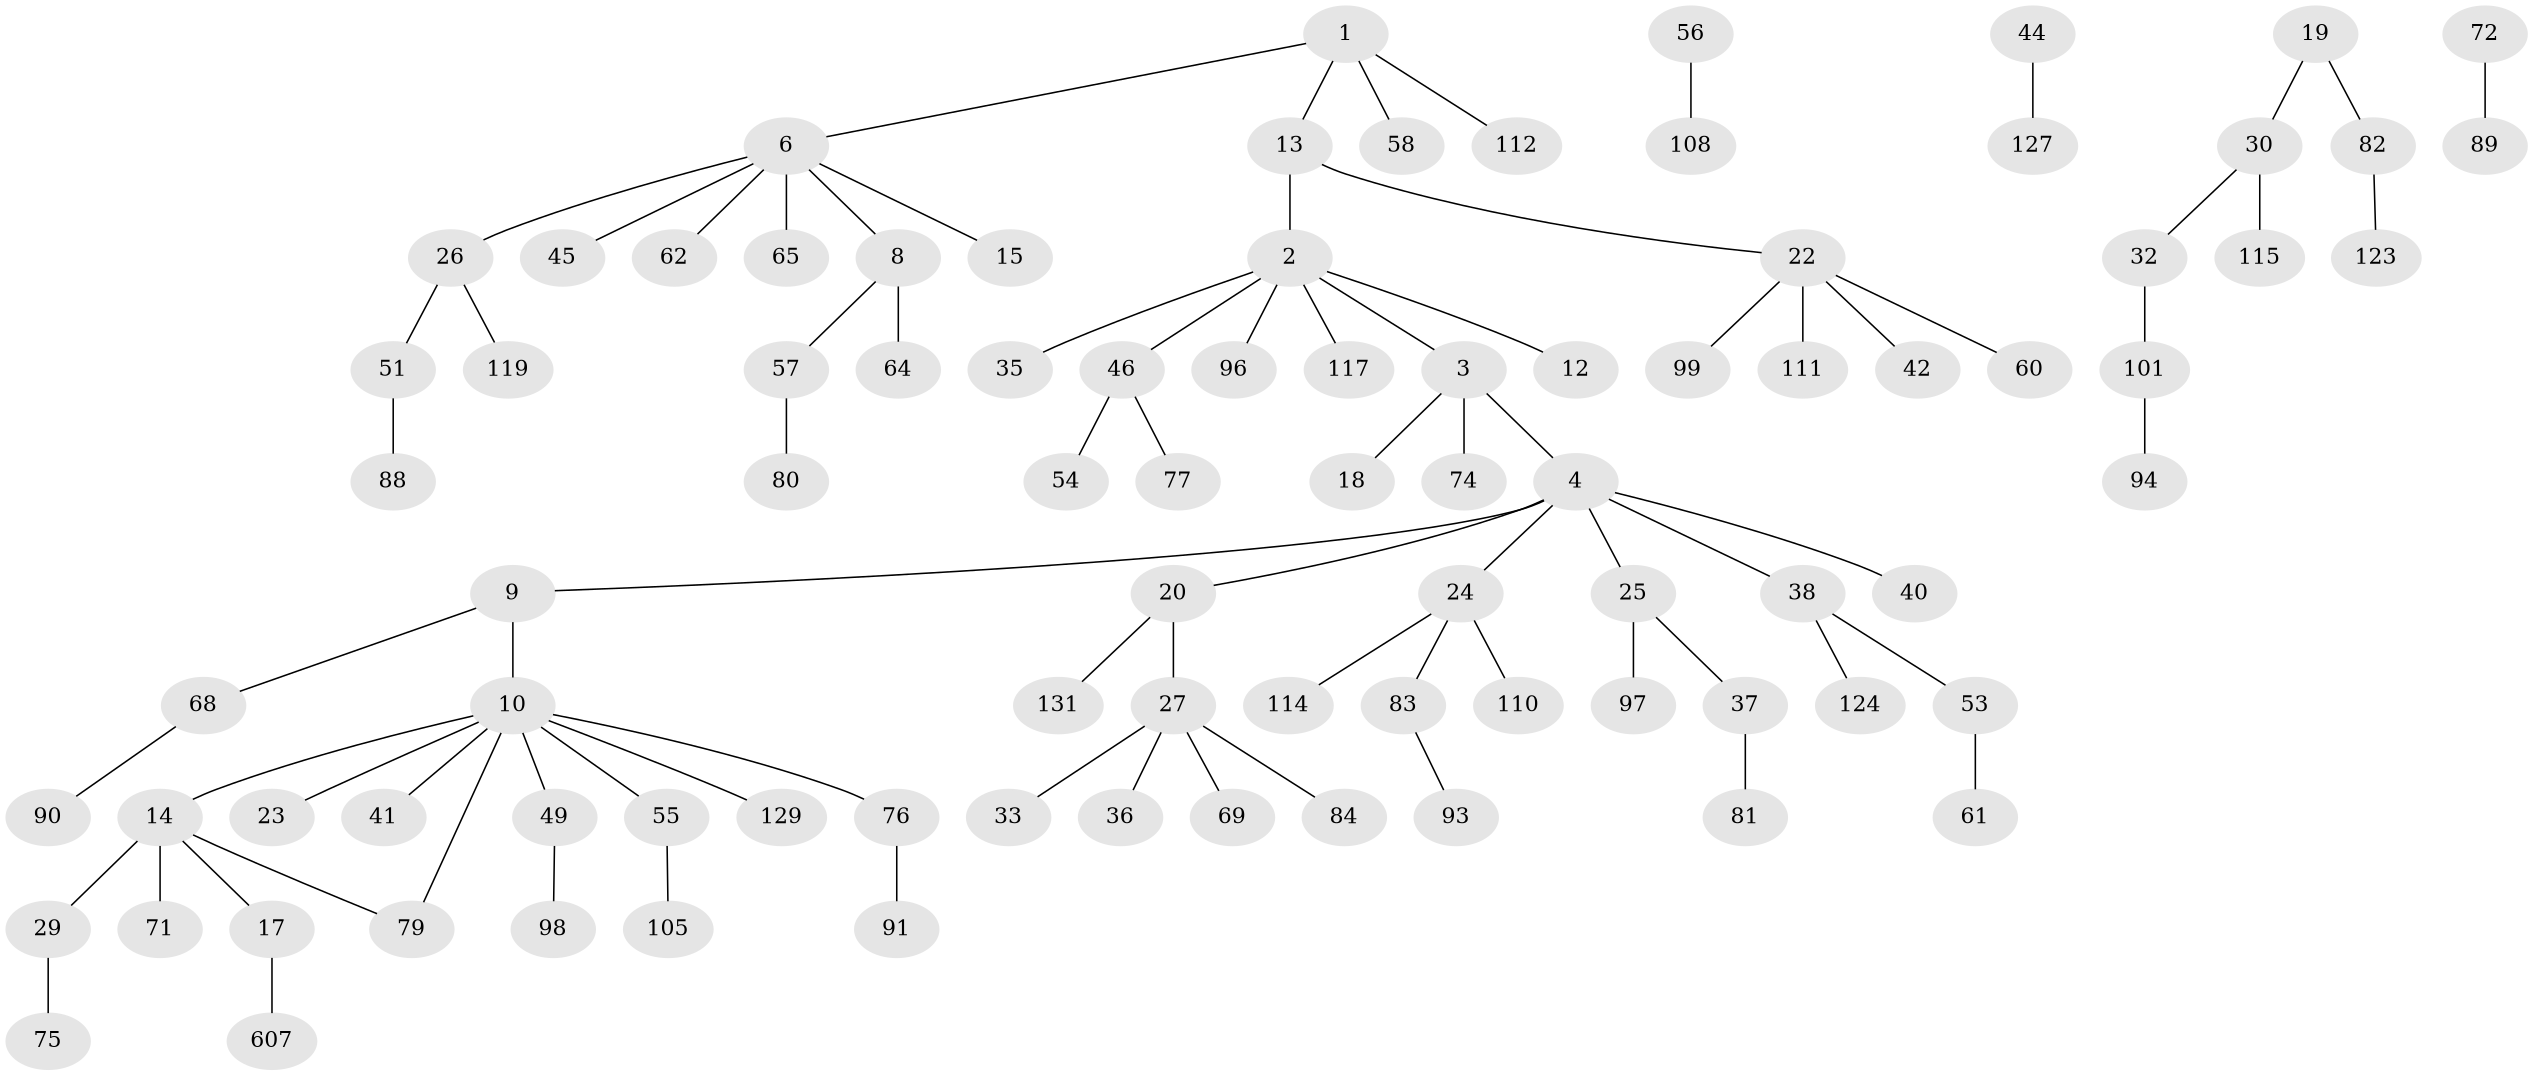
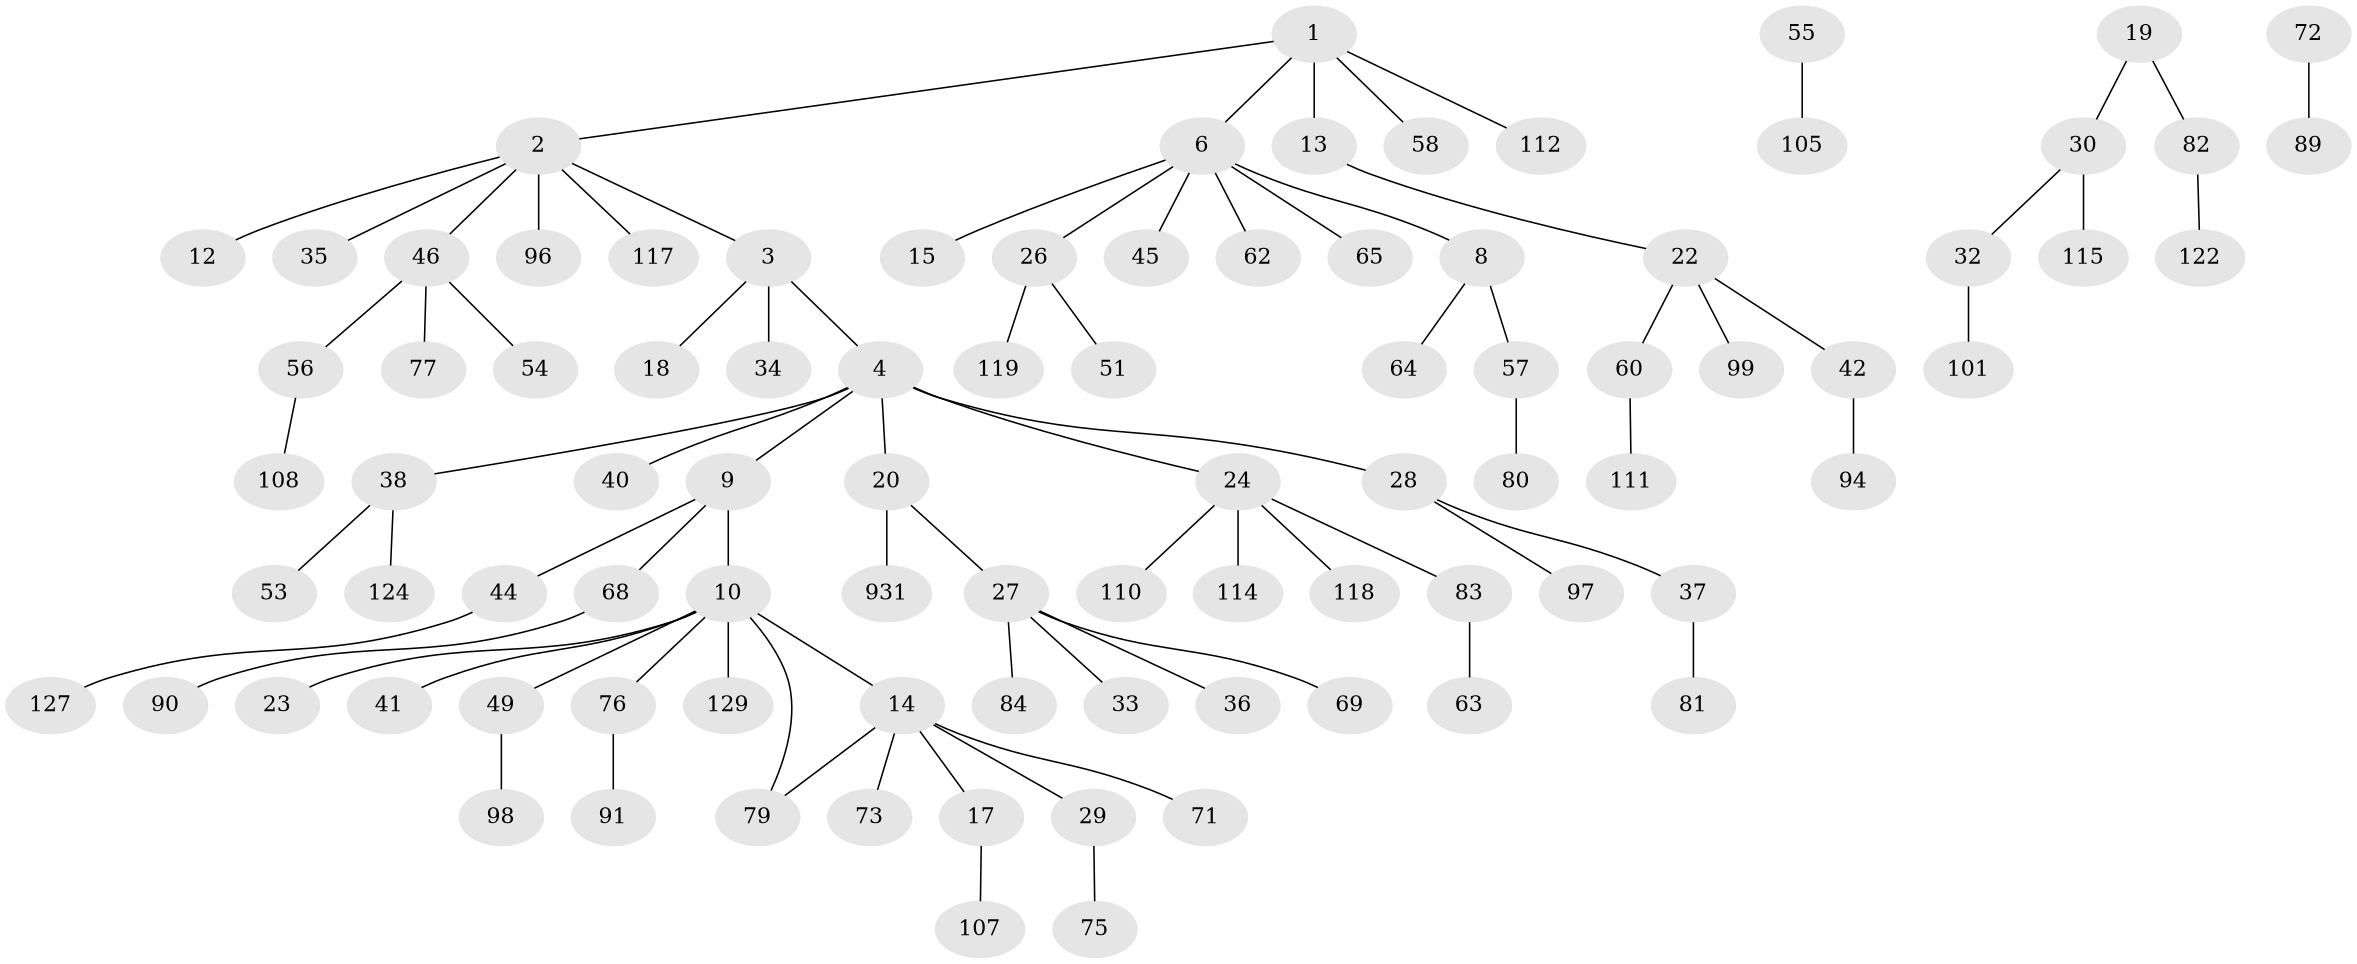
  graph {
    node [color=gray90 style=filled]
    1 [super="+5"]
    2 [super="+100"]
    6 [super="+21"]
    13 [super="+16"]
    58
    112
    3 [super="+63"]
    12 [super="+25"]
    35 [super="+78"]
    46 [super="+47"]
    96
    117 [super="+121"]
    8
    15 [super="+102"]
    26
    45
    62
    65
    22 [super="+50"]
    4 [super="+7"]
    18
-   74
+   74 [label=34]
    54
    56 [super="+123"]
    77 [super="+85"]
    9 [super="+95"]
    20 [super="+133"]
    24 [super="+52"]
-   28 [super="+39" label=25]
+   28 [super="+39"]
    38 [super="+48"]
    40
    10 [super="+11"]
    44 [super="+103"]
    68
    27 [super="+34"]
-   131
+   131 [label=931]
    83
    110
    114 [super="+128"]
+   118
    37 [super="+125"]
    97
    53 [super="+132"]
    124 [super="+126"]
    57
    64
    51 [super="+120"]
    119
    80 [super="+104"]
    14 [super="+43"]
    23
    41
    49
    55 [super="+70"]
    76 [super="+106"]
    129
    79
    127
    90
    17 [super="+66"]
    29 [super="+130"]
    71
+   73
    19 [super="+31"]
    30 [super="+87"]
    82 [super="+109"]
    98
    105 [super="+113"]
    91
    42 [super="+67"]
    60
    99
-   107 [label=607]
+   107
    75
    32 [super="+86"]
    115
-   122 [label=123]
+   122
    33
    36
    69
    84
    94
    111
-   93
-   88
+   93 [label=63]
    81
    101
-   61
    72 [super="+92"]
    89
    108
-   13 -- 2
+   1 -- 2
    1 -- 6
    1 -- 13
    1 -- 58
    1 -- 112
    2 -- 3
    2 -- 12
    2 -- 35
    2 -- 46
    2 -- 96
    2 -- 117
    6 -- 8
    6 -- 15
    6 -- 26
    6 -- 45
    6 -- 62
    6 -- 65
    13 -- 22
    3 -- 4
    3 -- 18
    3 -- 74
    46 -- 54
+   46 -- 56
    46 -- 77
    8 -- 57
    8 -- 64
    26 -- 51
    26 -- 119
    22 -- 42
    22 -- 60
    22 -- 99
    4 -- 9
    4 -- 20
    4 -- 24
    4 -- 28
    4 -- 38
    4 -- 40
    56 -- 108
    9 -- 10
+   9 -- 44
    9 -- 68
    20 -- 27
    20 -- 131
    24 -- 83
    24 -- 110
    24 -- 114
+   24 -- 118
    28 -- 37
    28 -- 97
    38 -- 53
    38 -- 124
    10 -- 14
    10 -- 23
    10 -- 41
    10 -- 49
-   10 -- 55
    10 -- 76
    10 -- 129
    10 -- 79
    44 -- 127
    68 -- 90
    27 -- 33
    27 -- 36
    27 -- 69
    27 -- 84
    83 -- 93
    37 -- 81
-   53 -- 61
    57 -- 80
-   51 -- 88
    14 -- 79
    14 -- 17
    14 -- 29
    14 -- 71
+   14 -- 73
    49 -- 98
    55 -- 105
    76 -- 91
    17 -- 107
    29 -- 75
    19 -- 30
    19 -- 82
    30 -- 32
    30 -- 115
    82 -- 122
-   101 -- 94
-   22 -- 111
+   42 -- 94
+   60 -- 111
    32 -- 101
    72 -- 89
  }
